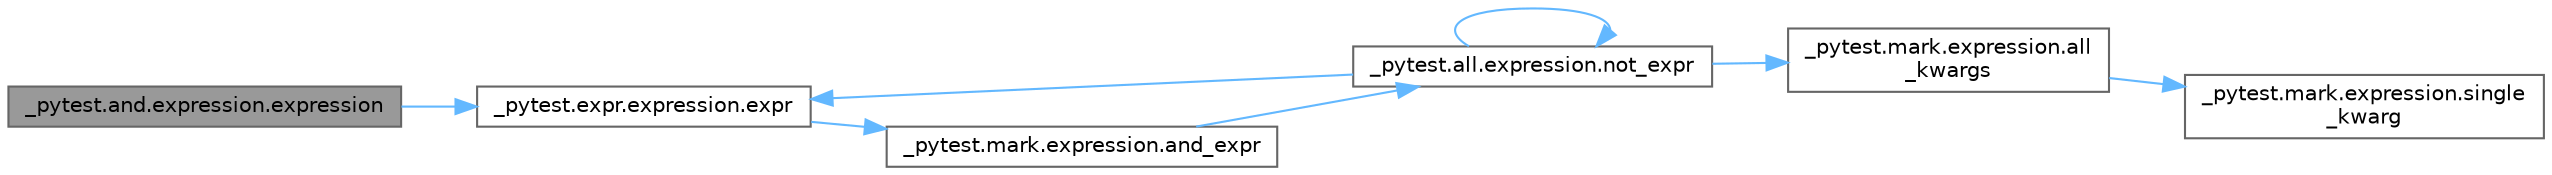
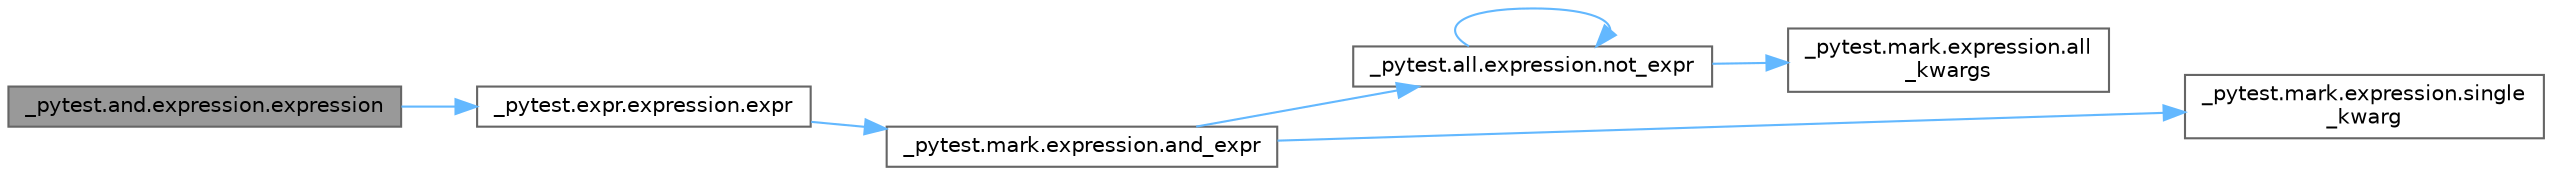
  digraph {
    rankdir=LR
    node [color=grey40 fillcolor=white fontname=Helvetica fontsize=10 shape=box style=filled]
    edge [color=steelblue1 fontname=Helvetica fontsize=10 labelfontname=Helvetica labelfontsize=10 style=solid]
    n1 [color=gray40 fillcolor=grey60 fontcolor=black height=0.2 label="_pytest.and.expression.expression" width=0.4]
    n2 [height=0.2 label="_pytest.expr.expression.expr" width=0.4]
    n3 [height=0.2 label="_pytest.mark.expression.and_expr" width=0.4]
    n4 [height=0.2 label="_pytest.all.expression.not_expr" width=0.4]
    n5 [height=0.2 label="_pytest.mark.expression.all\l_kwargs" width=0.4]
    n6 [height=0.2 label="_pytest.mark.expression.single\l_kwarg" width=0.4]
    n1 -> n2
    n2 -> n3
    n3 -> n4
-   n4 -> n2
    n4 -> n4
    n4 -> n5
-   n5 -> n6
+   n3 -> n6
  }
